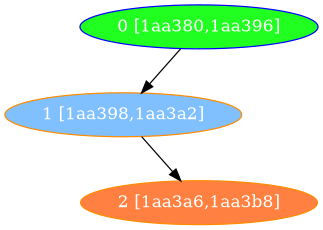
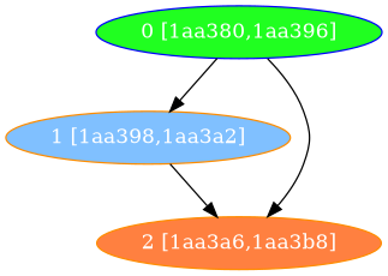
  digraph {
    node [fontcolor="#ffffff" shape=oval style=filled color=darkorange]
    n1 [fillcolor="#20FF20" label="0 [1aa380,1aa396]" color=blue]
    n2 [fillcolor="#80C0FF" label="1 [1aa398,1aa3a2]"]
    n3 [fillcolor="#FF8040" label="2 [1aa3a6,1aa3b8]"]
    n1 -> n2
+   n1 -> n3
    n2 -> n3
  }
